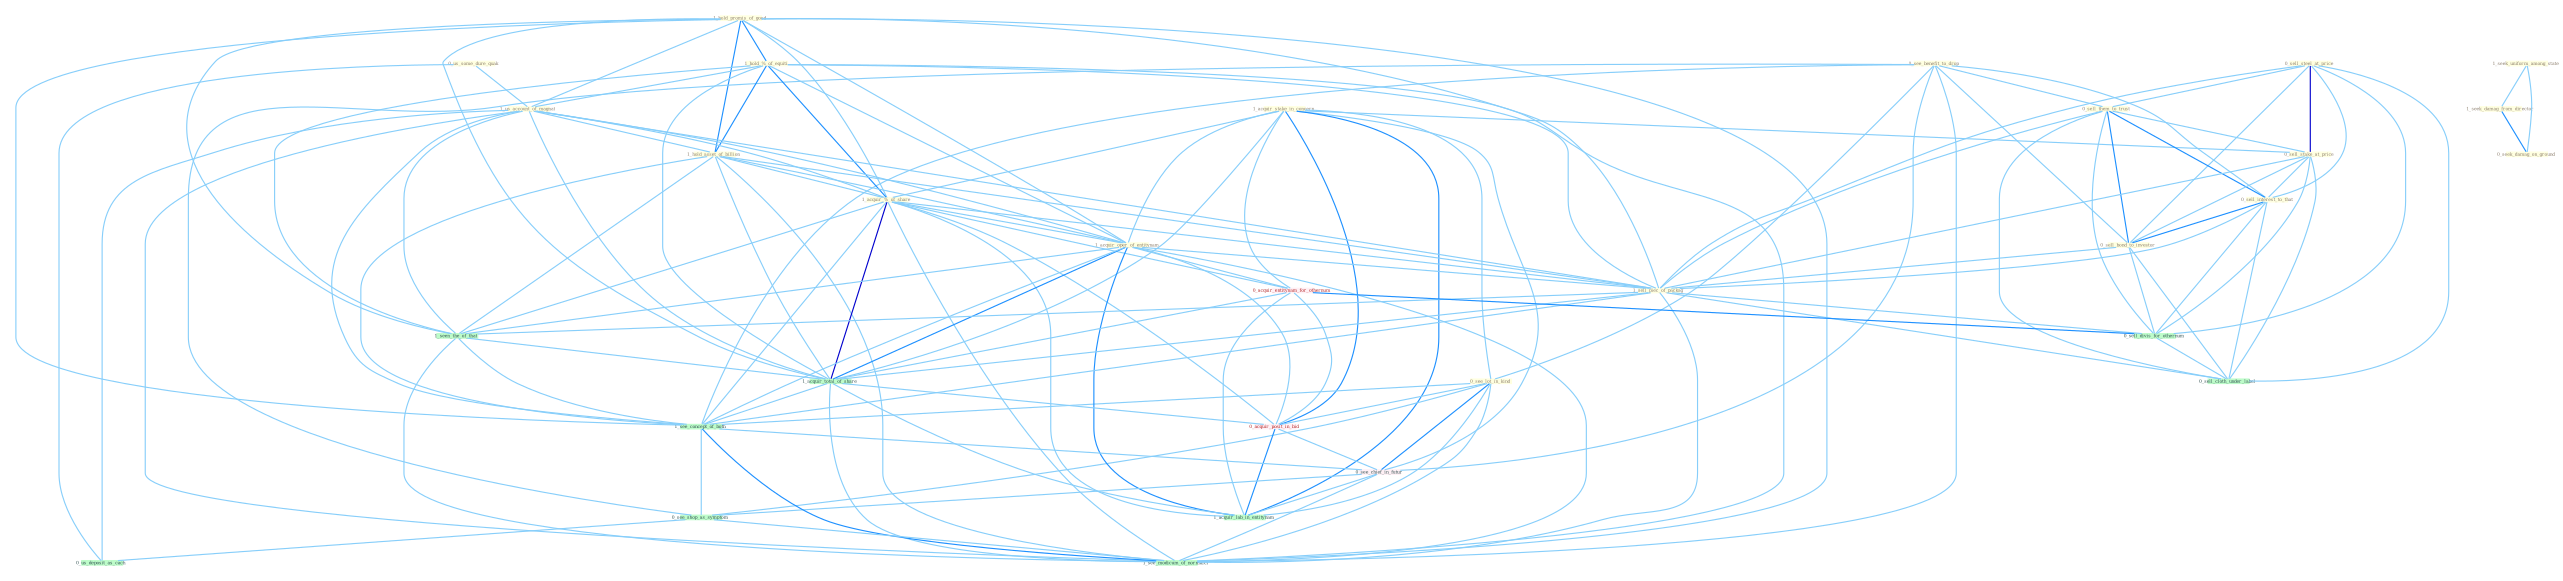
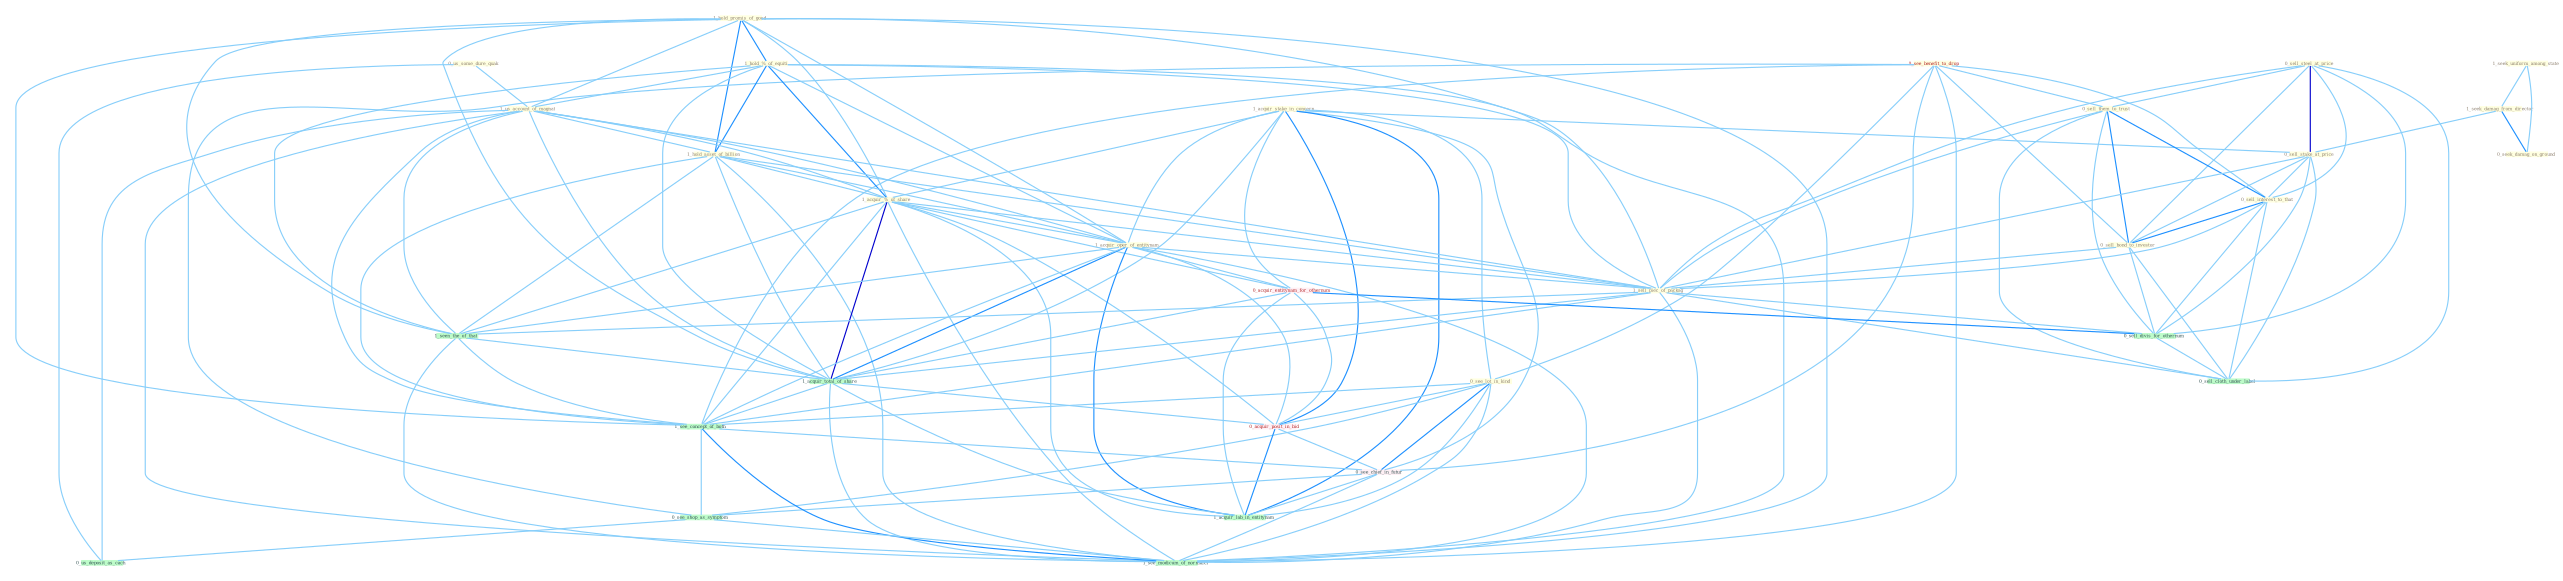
  graph {
    node [color="#ffffe0" fixedsize=true fontcolor="#8b7d6b" fontsize=4 shape=polygon style=filled]
    edge [color="#87cefa" w=1]
    "1_acquir_stake_in_concern " [height=.06 width=.5]
    "1_hold_promis_of_good " [height=.06 width=.5]
    "0_us_some_dure_quak " [height=.06 width=.5]
    "1_seek_uniform_among_state " [height=.06 width=.5]
-   "0_see_benefit_to_drop " [height=.06 width=.5]
+   "0_see_benefit_to_drop " [fontcolor="#b22222" height=.06 width=.5]
    "0_sell_steel_at_price " [height=.06 width=.5]
    "1_hold_%_of_equiti " [height=.06 width=.5]
    "1_seek_damag_from_director " [height=.06 width=.5]
    "0_sell_them_to_trust " [height=.06 width=.5]
    "1_us_account_of_magnat " [height=.06 width=.5]
    "0_see_lot_in_kind " [height=.06 width=.5]
    "0_sell_stake_at_price " [height=.06 width=.5]
    "1_hold_asset_of_billion " [height=.06 width=.5]
    n14 [height=.06 label="0_sell_interest_to_that" width=.5]
    "1_acquir_%_of_share " [height=.06 width=.5]
    "0_sell_bond_to_investor " [height=.06 width=.5]
    "1_acquir_oper_of_entitynam " [height=.06 width=.5]
    "0_seek_damag_on_ground " [height=.06 width=.5]
    "1_sell_piec_of_packag " [height=.06 width=.5]
    "0_acquir_entitynam_for_othernum " [color="#fff0f5" fontcolor="#b22222" height=.06 width=.5]
    "0_acquir_posit_in_bid " [color="#fff0f5" fontcolor="#b22222" height=.06 width=.5]
    "0_see_chief_in_futur " [color="#fff0f5" fontcolor="#2f4f4f" height=.06 width=.5]
    "1_acquir_total_of_share " [color="#BDFCC9" fontcolor="#2f4f4f" height=.06 width=.5]
    "1_acquir_lab_in_entitynam " [color="#BDFCC9" fontcolor="#2f4f4f" height=.06 width=.5]
    "1_seen_the_of_that " [color="#BDFCC9" fontcolor="#2f4f4f" height=.06 width=.5]
    "1_see_concept_of_both " [color="#BDFCC9" fontcolor="#2f4f4f" height=.06 width=.5]
    "1_see_modicum_of_normalci " [color="#BDFCC9" fontcolor="#2f4f4f" height=.06 width=.5]
    "0_us_deposit_as_cach " [color="#BDFCC9" fontcolor="#2f4f4f" height=.06 width=.5]
    "0_see_shop_as_symptom " [color="#BDFCC9" fontcolor="#2f4f4f" height=.06 width=.5]
    "0_sell_divis_for_othernum " [color="#BDFCC9" fontcolor="#2f4f4f" height=.06 width=.5]
    "0_sell_cloth_under_label " [color="#BDFCC9" fontcolor="#2f4f4f" height=.06 width=.5]
    subgraph sub_1 {
      "1_acquir_stake_in_concern "
      "1_hold_promis_of_good "
      "0_us_some_dure_quak "
      "1_seek_uniform_among_state "
      "0_see_benefit_to_drop "
      "0_sell_steel_at_price "
      "1_hold_%_of_equiti "
      "1_seek_damag_from_director "
      "0_sell_them_to_trust "
      "1_us_account_of_magnat "
      "0_see_lot_in_kind "
      "0_sell_stake_at_price "
      "1_hold_asset_of_billion "
      n14
      "1_acquir_%_of_share "
      "0_sell_bond_to_investor "
      "1_acquir_oper_of_entitynam "
      "0_seek_damag_on_ground "
      "1_sell_piec_of_packag "
    }
    subgraph sub_2 {
      "0_acquir_entitynam_for_othernum "
      "0_acquir_posit_in_bid "
      "0_see_chief_in_futur "
    }
    "1_acquir_stake_in_concern " -- "0_see_lot_in_kind "
    "1_acquir_stake_in_concern " -- "0_sell_stake_at_price "
    "1_acquir_stake_in_concern " -- "1_acquir_%_of_share "
    "1_acquir_stake_in_concern " -- "1_acquir_oper_of_entitynam "
    "1_acquir_stake_in_concern " -- "0_acquir_entitynam_for_othernum "
    "1_acquir_stake_in_concern " -- "0_acquir_posit_in_bid " [color="#1e90ff" w=2]
    "1_acquir_stake_in_concern " -- "0_see_chief_in_futur "
    "1_acquir_stake_in_concern " -- "1_acquir_total_of_share "
    "1_acquir_stake_in_concern " -- "1_acquir_lab_in_entitynam " [color="#1e90ff" w=2]
    "1_hold_promis_of_good " -- "1_hold_%_of_equiti " [color="#1e90ff" w=2]
    "1_hold_promis_of_good " -- "1_us_account_of_magnat "
    "1_hold_promis_of_good " -- "1_hold_asset_of_billion " [color="#1e90ff" w=2]
    "1_hold_promis_of_good " -- "1_acquir_%_of_share "
    "1_hold_promis_of_good " -- "1_acquir_oper_of_entitynam "
    "1_hold_promis_of_good " -- "1_sell_piec_of_packag "
    "1_hold_promis_of_good " -- "1_acquir_total_of_share "
    "1_hold_promis_of_good " -- "1_seen_the_of_that "
    "1_hold_promis_of_good " -- "1_see_concept_of_both "
    "1_hold_promis_of_good " -- "1_see_modicum_of_normalci "
    "0_us_some_dure_quak " -- "1_us_account_of_magnat "
    "0_us_some_dure_quak " -- "0_us_deposit_as_cach "
    "1_seek_uniform_among_state " -- "1_seek_damag_from_director "
    "1_seek_uniform_among_state " -- "0_seek_damag_on_ground "
    "0_see_benefit_to_drop " -- "0_sell_them_to_trust "
    "0_see_benefit_to_drop " -- "0_see_lot_in_kind "
    "0_see_benefit_to_drop " -- n14
    "0_see_benefit_to_drop " -- "0_sell_bond_to_investor "
    "0_see_benefit_to_drop " -- "0_see_chief_in_futur "
    "0_see_benefit_to_drop " -- "1_see_concept_of_both "
    "0_see_benefit_to_drop " -- "1_see_modicum_of_normalci "
    "0_see_benefit_to_drop " -- "0_see_shop_as_symptom "
    "0_sell_steel_at_price " -- "0_sell_them_to_trust "
    "0_sell_steel_at_price " -- "0_sell_stake_at_price " [color="#0000cd" w=3]
    "0_sell_steel_at_price " -- n14
    "0_sell_steel_at_price " -- "0_sell_bond_to_investor "
    "0_sell_steel_at_price " -- "1_sell_piec_of_packag "
    "0_sell_steel_at_price " -- "0_sell_divis_for_othernum "
    "0_sell_steel_at_price " -- "0_sell_cloth_under_label "
    "1_hold_%_of_equiti " -- "1_us_account_of_magnat "
    "1_hold_%_of_equiti " -- "1_hold_asset_of_billion " [color="#1e90ff" w=2]
    "1_hold_%_of_equiti " -- "1_acquir_%_of_share " [color="#1e90ff" w=2]
    "1_hold_%_of_equiti " -- "1_acquir_oper_of_entitynam "
    "1_hold_%_of_equiti " -- "1_sell_piec_of_packag "
    "1_hold_%_of_equiti " -- "1_acquir_total_of_share "
    "1_hold_%_of_equiti " -- "1_seen_the_of_that "
    "1_hold_%_of_equiti " -- "1_see_modicum_of_normalci "
    "1_seek_damag_from_director " -- "0_seek_damag_on_ground " [color="#1e90ff" w=2]
-   "0_sell_them_to_trust " -- "0_sell_stake_at_price "
+   "1_seek_damag_from_director " -- "0_sell_stake_at_price "
    "0_sell_them_to_trust " -- n14 [color="#1e90ff" w=2]
    "0_sell_them_to_trust " -- "0_sell_bond_to_investor " [color="#1e90ff" w=2]
    "0_sell_them_to_trust " -- "1_sell_piec_of_packag "
    "0_sell_them_to_trust " -- "0_sell_divis_for_othernum "
    "0_sell_them_to_trust " -- "0_sell_cloth_under_label "
    "1_us_account_of_magnat " -- "1_hold_asset_of_billion "
    "1_us_account_of_magnat " -- "1_acquir_%_of_share "
    "1_us_account_of_magnat " -- "1_acquir_oper_of_entitynam "
    "1_us_account_of_magnat " -- "1_sell_piec_of_packag "
    "1_us_account_of_magnat " -- "1_acquir_total_of_share "
    "1_us_account_of_magnat " -- "1_seen_the_of_that "
    "1_us_account_of_magnat " -- "1_see_concept_of_both "
    "1_us_account_of_magnat " -- "1_see_modicum_of_normalci "
    "1_us_account_of_magnat " -- "0_us_deposit_as_cach "
    "0_see_lot_in_kind " -- "0_acquir_posit_in_bid "
    "0_see_lot_in_kind " -- "0_see_chief_in_futur " [color="#1e90ff" w=2]
    "0_see_lot_in_kind " -- "1_acquir_lab_in_entitynam "
    "0_see_lot_in_kind " -- "1_see_concept_of_both "
    "0_see_lot_in_kind " -- "1_see_modicum_of_normalci "
    "0_see_lot_in_kind " -- "0_see_shop_as_symptom "
    "0_sell_stake_at_price " -- n14
    "0_sell_stake_at_price " -- "0_sell_bond_to_investor "
    "0_sell_stake_at_price " -- "1_sell_piec_of_packag "
    "0_sell_stake_at_price " -- "0_sell_divis_for_othernum "
    "0_sell_stake_at_price " -- "0_sell_cloth_under_label "
    "1_hold_asset_of_billion " -- "1_acquir_%_of_share "
    "1_hold_asset_of_billion " -- "1_acquir_oper_of_entitynam "
    "1_hold_asset_of_billion " -- "1_sell_piec_of_packag "
    "1_hold_asset_of_billion " -- "1_acquir_total_of_share "
    "1_hold_asset_of_billion " -- "1_seen_the_of_that "
    "1_hold_asset_of_billion " -- "1_see_concept_of_both "
    "1_hold_asset_of_billion " -- "1_see_modicum_of_normalci "
    n14 -- "0_sell_bond_to_investor " [color="#1e90ff" w=2]
    n14 -- "1_sell_piec_of_packag "
    n14 -- "0_sell_divis_for_othernum "
    n14 -- "0_sell_cloth_under_label "
    "1_acquir_%_of_share " -- "1_acquir_oper_of_entitynam " [w=2]
    "1_acquir_%_of_share " -- "1_sell_piec_of_packag "
    "1_acquir_%_of_share " -- "0_acquir_entitynam_for_othernum "
    "1_acquir_%_of_share " -- "0_acquir_posit_in_bid "
    "1_acquir_%_of_share " -- "1_acquir_total_of_share " [color="#0000cd" w=3]
    "1_acquir_%_of_share " -- "1_acquir_lab_in_entitynam "
    "1_acquir_%_of_share " -- "1_seen_the_of_that "
    "1_acquir_%_of_share " -- "1_see_concept_of_both "
    "1_acquir_%_of_share " -- "1_see_modicum_of_normalci "
    "0_sell_bond_to_investor " -- "1_sell_piec_of_packag "
    "0_sell_bond_to_investor " -- "0_sell_divis_for_othernum "
    "0_sell_bond_to_investor " -- "0_sell_cloth_under_label "
    "1_acquir_oper_of_entitynam " -- "1_sell_piec_of_packag "
    "1_acquir_oper_of_entitynam " -- "0_acquir_entitynam_for_othernum "
    "1_acquir_oper_of_entitynam " -- "0_acquir_posit_in_bid "
    "1_acquir_oper_of_entitynam " -- "1_acquir_total_of_share " [color="#1e90ff" w=2]
    "1_acquir_oper_of_entitynam " -- "1_acquir_lab_in_entitynam " [color="#1e90ff" w=2]
    "1_acquir_oper_of_entitynam " -- "1_seen_the_of_that "
    "1_acquir_oper_of_entitynam " -- "1_see_concept_of_both "
    "1_acquir_oper_of_entitynam " -- "1_see_modicum_of_normalci "
    "1_sell_piec_of_packag " -- "1_acquir_total_of_share "
    "1_sell_piec_of_packag " -- "1_seen_the_of_that "
    "1_sell_piec_of_packag " -- "1_see_concept_of_both "
    "1_sell_piec_of_packag " -- "1_see_modicum_of_normalci "
    "1_sell_piec_of_packag " -- "0_sell_divis_for_othernum "
    "1_sell_piec_of_packag " -- "0_sell_cloth_under_label "
    "0_acquir_entitynam_for_othernum " -- "0_acquir_posit_in_bid "
    "0_acquir_entitynam_for_othernum " -- "1_acquir_total_of_share "
    "0_acquir_entitynam_for_othernum " -- "1_acquir_lab_in_entitynam "
    "0_acquir_entitynam_for_othernum " -- "0_sell_divis_for_othernum " [color="#1e90ff" w=2]
    "0_acquir_posit_in_bid " -- "0_see_chief_in_futur "
    "0_acquir_posit_in_bid " -- "1_acquir_lab_in_entitynam " [color="#1e90ff" w=2]
    "0_see_chief_in_futur " -- "1_acquir_lab_in_entitynam "
    "0_see_chief_in_futur " -- "1_see_modicum_of_normalci "
    "0_see_chief_in_futur " -- "0_see_shop_as_symptom "
    "1_acquir_total_of_share " -- "0_acquir_posit_in_bid "
    "1_acquir_total_of_share " -- "1_acquir_lab_in_entitynam "
    "1_acquir_total_of_share " -- "1_see_concept_of_both "
    "1_acquir_total_of_share " -- "1_see_modicum_of_normalci "
    "1_seen_the_of_that " -- "1_acquir_total_of_share "
    "1_seen_the_of_that " -- "1_see_concept_of_both "
    "1_seen_the_of_that " -- "1_see_modicum_of_normalci "
    "1_see_concept_of_both " -- "0_see_chief_in_futur "
    "1_see_concept_of_both " -- "1_see_modicum_of_normalci " [color="#1e90ff" w=2]
    "1_see_concept_of_both " -- "0_see_shop_as_symptom "
    "0_see_shop_as_symptom " -- "1_see_modicum_of_normalci "
    "0_see_shop_as_symptom " -- "0_us_deposit_as_cach "
    "0_sell_divis_for_othernum " -- "0_sell_cloth_under_label "
  }
